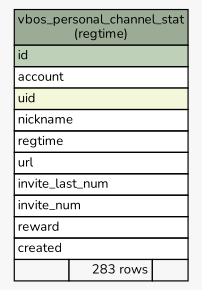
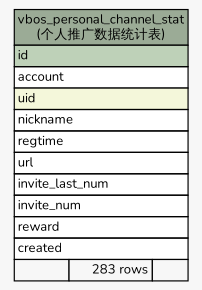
  digraph {
    bgcolor="#f7f7f7"
    fontname=Nunito
    fontsize=11
    nodesep=0.18
    rankdir=RL
    ranksep=0.46
-   n1 [fontname=Nunito fontsize=11 label=<     <TABLE BORDER="0" CELLBORDER="1" CELLSPACING="0" BGCOLOR="#ffffff">       <TR><TD COLSPAN="3" BGCOLOR="#9bab96" ALIGN="CENTER">vbos_personal_channel_stat<br/>(regtime)</TD></TR>       <TR><TD PORT="id" COLSPAN="3" BGCOLOR="#bed1b8" ALIGN="LEFT">id</TD></TR>       <TR><TD PORT="account" COLSPAN="3" ALIGN="LEFT">account</TD></TR>       <TR><TD PORT="uid" COLSPAN="3" BGCOLOR="#f4f7da" ALIGN="LEFT">uid</TD></TR>       <TR><TD PORT="nickname" COLSPAN="3" ALIGN="LEFT">nickname</TD></TR>       <TR><TD PORT="regtime" COLSPAN="3" ALIGN="LEFT">regtime</TD></TR>       <TR><TD PORT="url" COLSPAN="3" ALIGN="LEFT">url</TD></TR>       <TR><TD PORT="invite_last_num" COLSPAN="3" ALIGN="LEFT">invite_last_num</TD></TR>       <TR><TD PORT="invite_num" COLSPAN="3" ALIGN="LEFT">invite_num</TD></TR>       <TR><TD PORT="reward" COLSPAN="3" ALIGN="LEFT">reward</TD></TR>       <TR><TD PORT="created" COLSPAN="3" ALIGN="LEFT">created</TD></TR>       <TR><TD ALIGN="LEFT" BGCOLOR="#f7f7f7">  </TD><TD ALIGN="RIGHT" BGCOLOR="#f7f7f7">283 rows</TD><TD ALIGN="RIGHT" BGCOLOR="#f7f7f7">  </TD></TR>     </TABLE>> shape=plaintext]
+   n1 [fontname=Nunito fontsize=11 label=<     <TABLE BORDER="0" CELLBORDER="1" CELLSPACING="0" BGCOLOR="#ffffff">       <TR><TD COLSPAN="3" BGCOLOR="#9bab96" ALIGN="CENTER">vbos_personal_channel_stat<br/>(个人推广数据统计表)</TD></TR>       <TR><TD PORT="id" COLSPAN="3" BGCOLOR="#bed1b8" ALIGN="LEFT">id</TD></TR>       <TR><TD PORT="account" COLSPAN="3" ALIGN="LEFT">account</TD></TR>       <TR><TD PORT="uid" COLSPAN="3" BGCOLOR="#f4f7da" ALIGN="LEFT">uid</TD></TR>       <TR><TD PORT="nickname" COLSPAN="3" ALIGN="LEFT">nickname</TD></TR>       <TR><TD PORT="regtime" COLSPAN="3" ALIGN="LEFT">regtime</TD></TR>       <TR><TD PORT="url" COLSPAN="3" ALIGN="LEFT">url</TD></TR>       <TR><TD PORT="invite_last_num" COLSPAN="3" ALIGN="LEFT">invite_last_num</TD></TR>       <TR><TD PORT="invite_num" COLSPAN="3" ALIGN="LEFT">invite_num</TD></TR>       <TR><TD PORT="reward" COLSPAN="3" ALIGN="LEFT">reward</TD></TR>       <TR><TD PORT="created" COLSPAN="3" ALIGN="LEFT">created</TD></TR>       <TR><TD ALIGN="LEFT" BGCOLOR="#f7f7f7">  </TD><TD ALIGN="RIGHT" BGCOLOR="#f7f7f7">283 rows</TD><TD ALIGN="RIGHT" BGCOLOR="#f7f7f7">  </TD></TR>     </TABLE>> shape=plaintext]
  }
